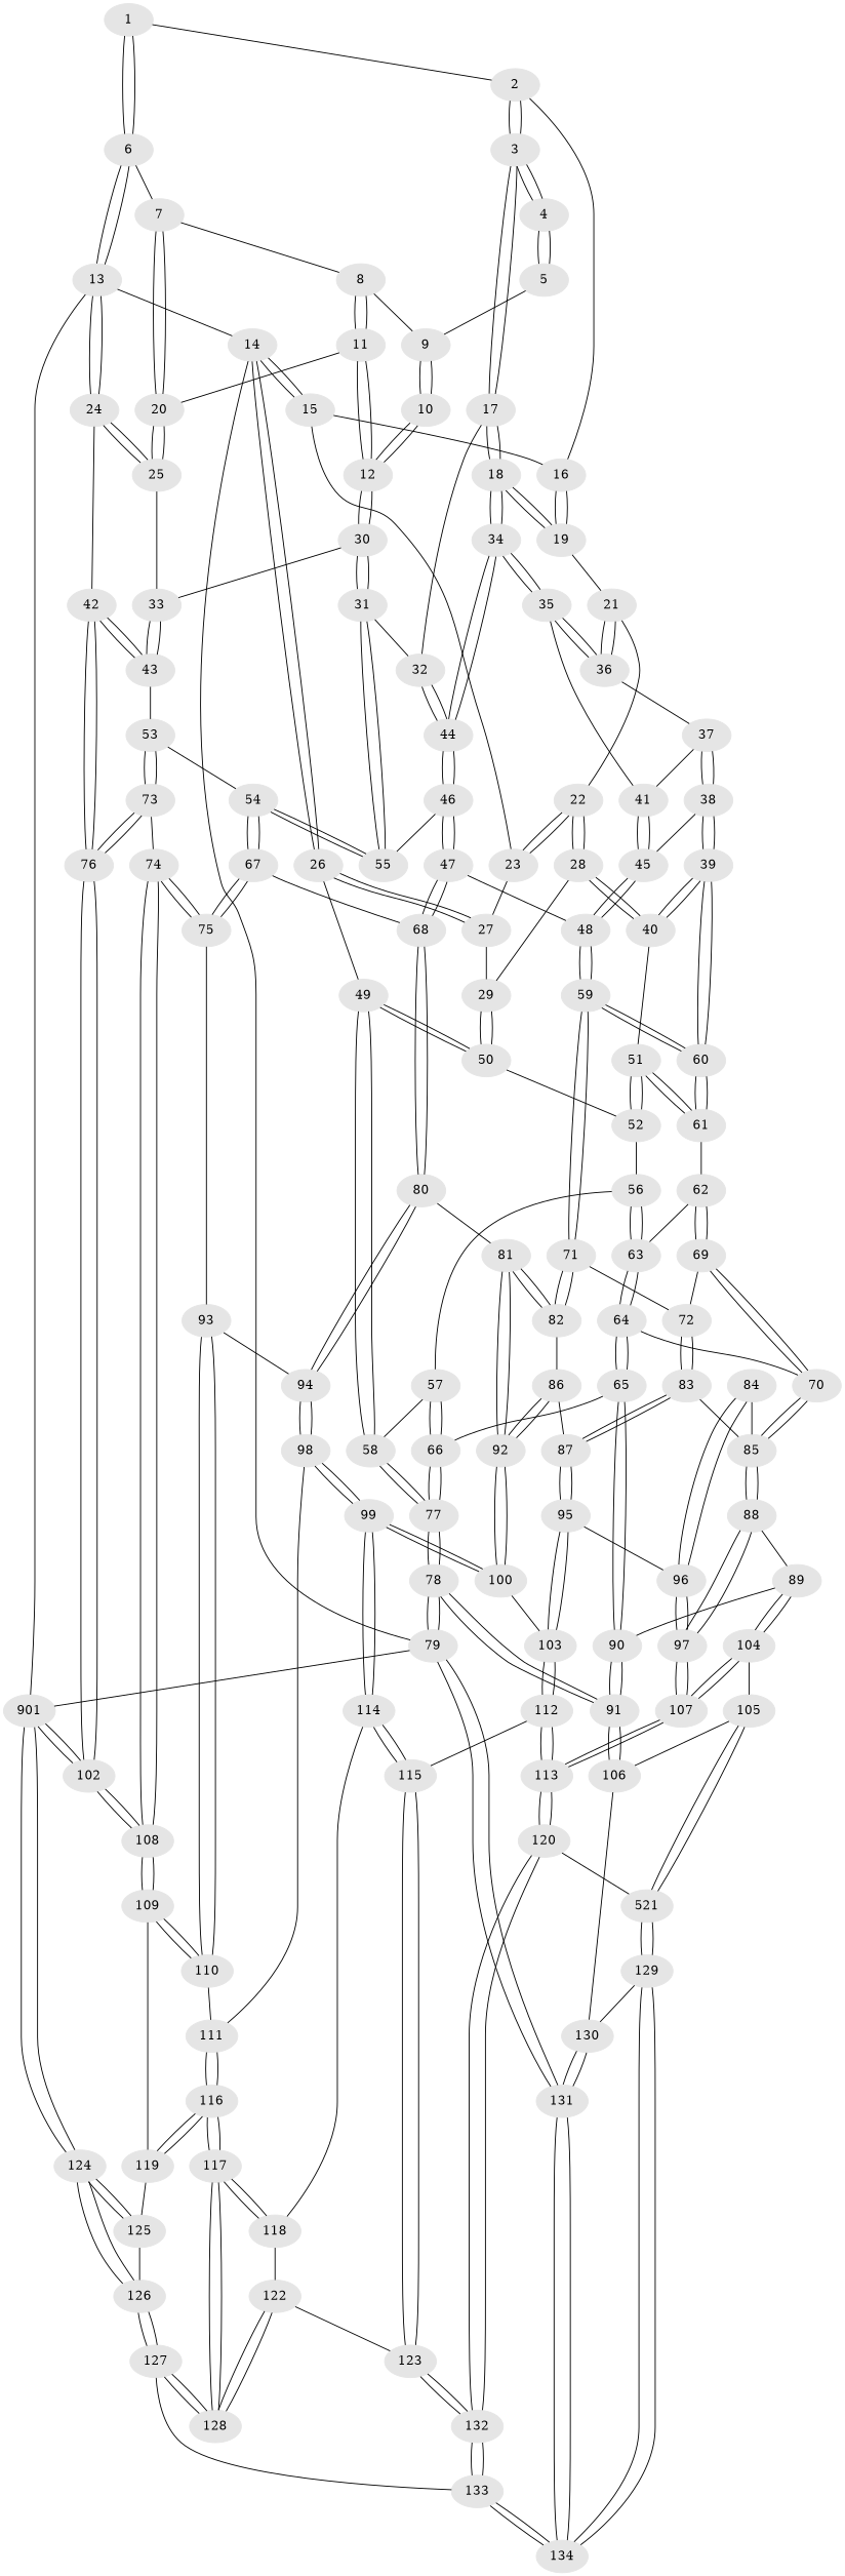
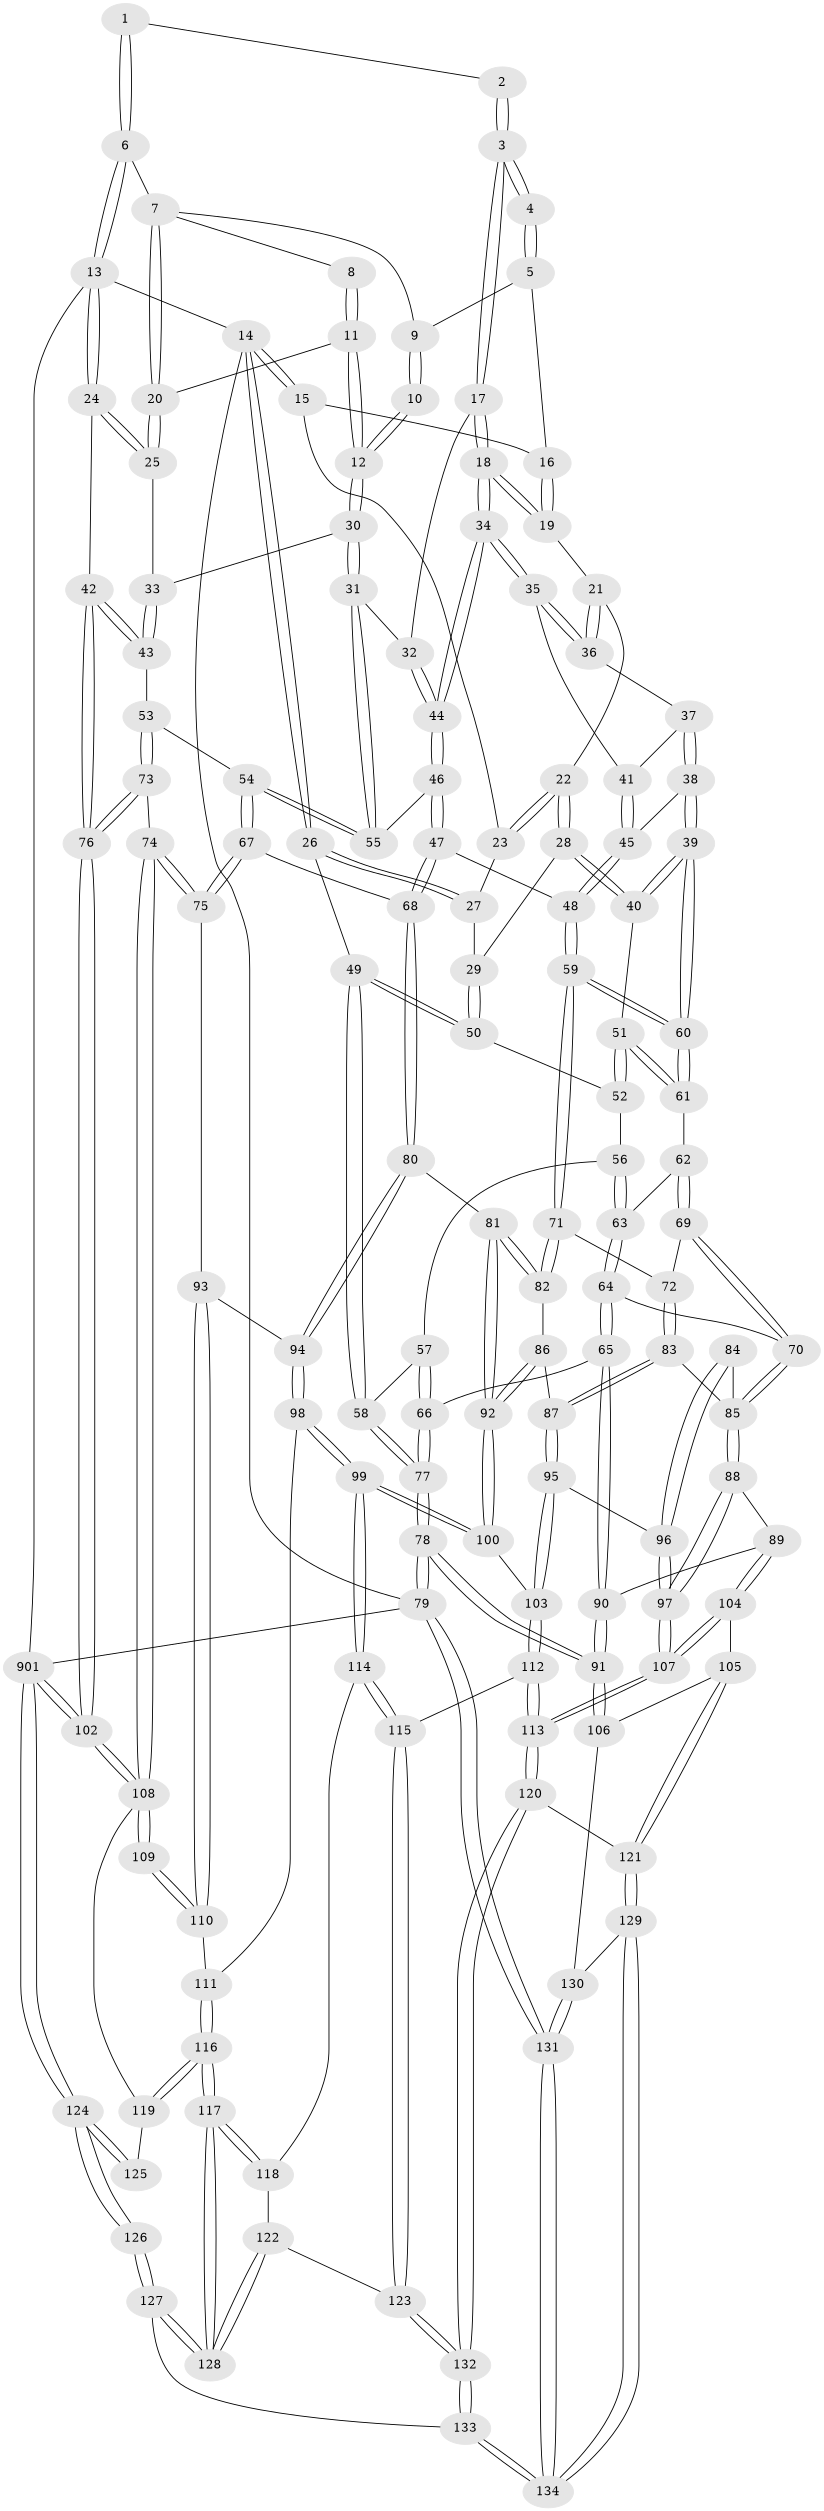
  graph {
    node [color=gray90 style=filled]
    1
    2
    6
    3
    16
    7
    13
    4
    17
    19
    5
    18
    32
    9
    10
    12
    8
    20
    14
    24
    n21 [label=901]
    11
    25
    30
    33
    31
    15
    26
    79
    42
    102
    124
    23
    27
    49
    131
    21
    34
    44
    35
    22
    36
    28
    37
    29
    40
    43
    76
    50
    58
    51
    52
    55
    46
    53
    41
    45
    38
    39
    60
    48
    61
    54
    73
    47
    59
    68
    80
    71
    77
    56
    62
    57
    63
    67
    74
    75
    66
    64
    78
    72
    82
    69
    70
    65
    90
    85
    91
    93
    81
    94
    83
    88
    86
    87
    108
    109
    110
    106
    134
    92
    98
    100
    84
    96
    95
    97
    89
    103
    104
    107
    105
    130
    111
    99
    112
    113
    114
    116
    115
    118
    125
    126
-   121 [label=521]
+   121
    129
    120
    119
    117
    123
    132
    122
    128
    133
    127
    1 -- 2
    1 -- 6
    1 -- 6
    2 -- 3
    2 -- 3
-   2 -- 16
+   5 -- 16
    6 -- 7
    6 -- 13
    6 -- 13
    3 -- 4
    3 -- 4
    3 -- 17
    3 -- 17
    16 -- 19
    16 -- 19
    7 -- 8
    7 -- 20
    7 -- 20
    13 -- 14
    13 -- 24
    13 -- 24
    13 -- n21
    4 -- 5
    4 -- 5
    17 -- 18
    17 -- 18
    17 -- 32
    19 -- 21
    5 -- 9
    18 -- 19
    18 -- 19
    18 -- 34
    18 -- 34
    32 -- 44
    32 -- 44
    9 -- 10
    9 -- 10
    10 -- 12
    10 -- 12
    12 -- 30
    12 -- 30
-   8 -- 9
+   7 -- 9
    8 -- 11
    8 -- 11
    20 -- 25
    20 -- 25
    14 -- 15
    14 -- 15
    14 -- 26
    14 -- 26
    14 -- 79
    24 -- 25
    24 -- 25
    24 -- 42
    n21 -- 102
    n21 -- 102
    n21 -- 124
    n21 -- 124
    11 -- 12
    11 -- 12
    11 -- 20
    25 -- 33
    30 -- 33
    30 -- 31
    30 -- 31
    33 -- 43
    33 -- 43
    31 -- 32
    31 -- 55
    31 -- 55
    15 -- 16
    15 -- 23
    26 -- 27
    26 -- 27
    26 -- 49
    79 -- n21
    79 -- 131
    79 -- 131
    42 -- 43
    42 -- 43
    42 -- 76
    42 -- 76
    102 -- 108
    102 -- 108
    124 -- 125
    124 -- 125
    124 -- 126
    124 -- 126
    23 -- 27
    27 -- 29
    49 -- 50
    49 -- 50
    49 -- 58
    49 -- 58
    131 -- 134
    131 -- 134
    21 -- 22
    21 -- 36
    21 -- 36
    34 -- 44
    34 -- 44
    34 -- 35
    34 -- 35
    44 -- 46
    44 -- 46
    35 -- 36
    35 -- 36
    35 -- 41
    22 -- 23
    22 -- 23
    22 -- 28
    22 -- 28
    36 -- 37
    28 -- 29
    28 -- 40
    28 -- 40
    37 -- 41
    37 -- 38
    37 -- 38
    29 -- 50
    29 -- 50
    40 -- 51
    43 -- 53
    76 -- 102
    76 -- 102
    50 -- 52
    58 -- 77
    58 -- 77
    51 -- 52
    51 -- 52
    51 -- 61
    51 -- 61
    52 -- 56
    46 -- 55
    46 -- 47
    46 -- 47
    53 -- 54
    53 -- 73
    53 -- 73
    41 -- 45
    41 -- 45
    45 -- 48
    45 -- 48
    38 -- 45
    38 -- 39
    38 -- 39
    39 -- 40
    39 -- 40
    39 -- 60
    39 -- 60
    60 -- 61
    60 -- 61
    48 -- 59
    48 -- 59
    61 -- 62
    54 -- 55
    54 -- 55
    54 -- 67
    54 -- 67
    73 -- 76
    73 -- 76
    73 -- 74
    47 -- 48
    47 -- 68
    47 -- 68
    59 -- 60
    59 -- 60
    59 -- 71
    59 -- 71
    68 -- 80
    68 -- 80
    80 -- 81
    80 -- 94
    80 -- 94
    71 -- 72
    71 -- 82
    71 -- 82
    77 -- 78
    77 -- 78
    56 -- 57
    56 -- 63
    56 -- 63
    62 -- 63
    62 -- 69
    62 -- 69
    57 -- 58
    57 -- 66
    57 -- 66
    63 -- 64
    63 -- 64
    67 -- 68
    67 -- 75
    67 -- 75
    74 -- 75
    74 -- 75
    74 -- 108
    74 -- 108
    75 -- 93
    66 -- 77
    66 -- 77
    64 -- 70
    64 -- 65
    64 -- 65
    78 -- 79
    78 -- 79
    78 -- 91
    78 -- 91
    72 -- 83
    72 -- 83
    82 -- 86
    69 -- 72
    69 -- 70
    69 -- 70
    70 -- 85
    70 -- 85
    65 -- 66
    65 -- 90
    65 -- 90
    90 -- 91
    90 -- 91
    85 -- 88
    85 -- 88
    91 -- 106
    91 -- 106
    93 -- 94
    93 -- 110
    93 -- 110
    81 -- 82
    81 -- 82
    81 -- 92
    81 -- 92
    94 -- 98
    94 -- 98
    83 -- 85
    83 -- 87
    83 -- 87
    88 -- 97
    88 -- 97
    88 -- 89
    86 -- 87
    86 -- 92
    86 -- 92
    87 -- 95
    87 -- 95
    108 -- 109
    108 -- 109
    109 -- 110
    109 -- 110
-   109 -- 119
+   108 -- 119
    110 -- 111
    106 -- 130
    92 -- 100
    92 -- 100
    98 -- 111
    98 -- 99
    98 -- 99
    100 -- 103
    84 -- 85
    84 -- 96
    84 -- 96
    96 -- 97
    96 -- 97
    95 -- 96
    95 -- 103
    95 -- 103
    97 -- 107
    97 -- 107
    89 -- 90
    89 -- 104
    89 -- 104
    103 -- 112
    103 -- 112
    104 -- 107
    104 -- 107
    104 -- 105
    107 -- 113
    107 -- 113
    105 -- 106
    105 -- 121
    105 -- 121
    130 -- 131
    130 -- 131
    111 -- 116
    111 -- 116
    99 -- 100
    99 -- 100
    99 -- 114
    99 -- 114
    112 -- 113
    112 -- 113
    112 -- 115
    113 -- 120
    113 -- 120
    114 -- 115
    114 -- 115
    114 -- 118
    116 -- 119
    116 -- 119
    116 -- 117
    116 -- 117
    115 -- 123
    115 -- 123
    118 -- 122
-   125 -- 126
    126 -- 127
    126 -- 127
    121 -- 129
    121 -- 129
    129 -- 134
    129 -- 134
    129 -- 130
    120 -- 121
    120 -- 132
    120 -- 132
    119 -- 125
    117 -- 118
    117 -- 118
    117 -- 128
    117 -- 128
    123 -- 132
    123 -- 132
    132 -- 133
    132 -- 133
    122 -- 123
    122 -- 128
    122 -- 128
    133 -- 134
    133 -- 134
    127 -- 128
    127 -- 128
    127 -- 133
  }
